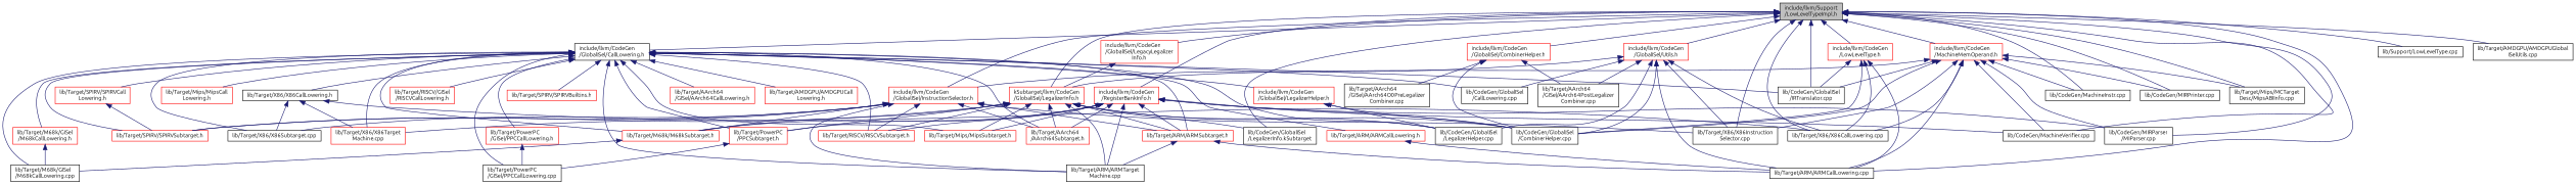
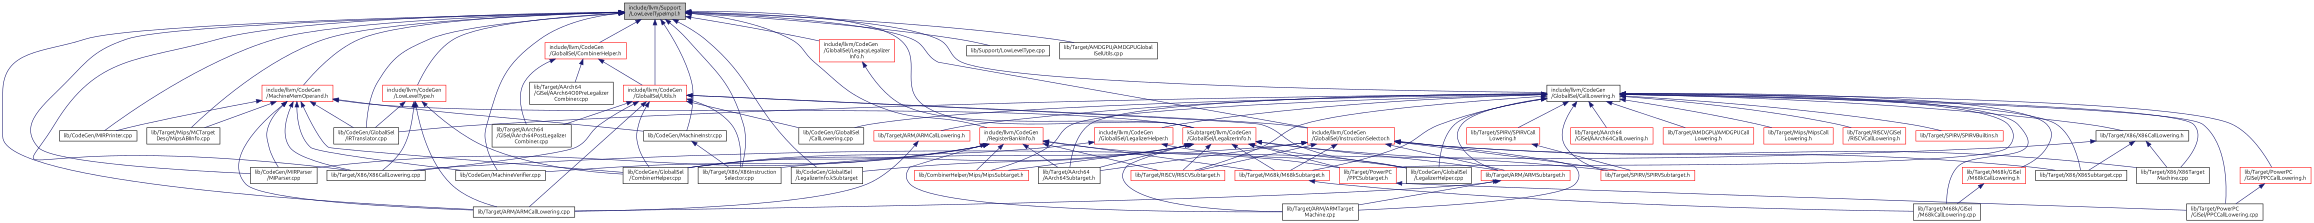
  digraph {
    fontname=Ubuntu
    node [color=black fontname=Ubuntu fontsize=10 shape=record]
    edge [color=midnightblue dir=back fontname=Ubuntu fontsize=10 labelfontname=Helvetica labelfontsize=10 style=solid]
    n1 [fillcolor=grey75 fontcolor=black height=0.2 label="include/llvm/Support\l/LowLevelTypeImpl.h" style=filled width=0.4]
    n2 [height=0.2 label="include/llvm/CodeGen\l/GlobalISel/CallLowering.h" width=0.4]
    n3 [height=0.2 label="lib/CodeGen/GlobalISel\l/IRTranslator.cpp" width=0.4]
    n4 [height=0.2 label="lib/Target/ARM/ARMCallLowering.cpp" width=0.4]
    n5 [height=0.2 label="lib/Target/X86/X86CallLowering.cpp" width=0.4]
    n6 [color=red height=0.2 label="include/llvm/CodeGen\l/GlobalISel/CombinerHelper.h" width=0.4]
    n7 [color=red height=0.2 label="include/llvm/CodeGen\l/GlobalISel/InstructionSelector.h" width=0.4]
    n8 [height=0.2 label="lib/Target/X86/X86Instruction\lSelector.cpp" width=0.4]
    n9 [color=red height=0.2 label="include/llvm/CodeGen\l/GlobalISel/LegacyLegalizer\lInfo.h" width=0.4]
    n10 [color=red height=0.2 label="kSubtarget/llvm/CodeGen\l/GlobalISel/LegalizerInfo.h" width=0.4]
    n11 [height=0.2 label="lib/CodeGen/GlobalISel\l/LegalizerInfo.kSubtarget" width=0.4]
    n12 [color=red height=0.2 label="include/llvm/CodeGen\l/GlobalISel/Utils.h" width=0.4]
    n13 [color=red height=0.2 label="include/llvm/CodeGen\l/LowLevelType.h" width=0.4]
    n14 [color=red height=0.2 label="include/llvm/CodeGen\l/MachineMemOperand.h" width=0.4]
    n15 [height=0.2 label="lib/CodeGen/MachineInstr.cpp" width=0.4]
    n16 [height=0.2 label="lib/CodeGen/MachineVerifier.cpp" width=0.4]
    n17 [height=0.2 label="lib/CodeGen/MIRParser\l/MIParser.cpp" width=0.4]
    n18 [height=0.2 label="lib/CodeGen/MIRPrinter.cpp" width=0.4]
    n19 [height=0.2 label="lib/Target/Mips/MCTarget\lDesc/MipsABIInfo.cpp" width=0.4]
    n20 [color=red height=0.2 label="include/llvm/CodeGen\l/RegisterBankInfo.h" width=0.4]
    n21 [height=0.2 label="lib/Support/LowLevelType.cpp" width=0.4]
    n22 [height=0.2 label="lib/Target/AMDGPU/AMDGPUGlobal\lISelUtils.cpp" width=0.4]
    n23 [color=red height=0.2 label="include/llvm/CodeGen\l/GlobalISel/LegalizerHelper.h" width=0.4]
    n24 [height=0.2 label="lib/CodeGen/GlobalISel\l/LegalizerHelper.cpp" width=0.4]
    n25 [height=0.2 label="lib/CodeGen/GlobalISel\l/CallLowering.cpp" width=0.4]
-   n26 [color=red height=0.2 label="lib/Target/AArch64\l/AArch64Subtarget.h" width=0.4]
+   n26 [height=0.2 label="lib/Target/AArch64\l/AArch64Subtarget.h" width=0.4]
    n27 [color=red height=0.2 label="lib/Target/AArch64\l/GISel/AArch64CallLowering.h" width=0.4]
    n28 [color=red height=0.2 label="lib/Target/AMDGPU/AMDGPUCall\lLowering.h" width=0.4]
    n29 [color=red height=0.2 label="lib/Target/ARM/ARMSubtarget.h" width=0.4]
    n30 [height=0.2 label="lib/Target/ARM/ARMTarget\lMachine.cpp" width=0.4]
    n31 [color=red height=0.2 label="lib/Target/ARM/ARMCallLowering.h" width=0.4]
    n32 [color=red height=0.2 label="lib/Target/M68k/GISel\l/M68kCallLowering.h" width=0.4]
    n33 [height=0.2 label="lib/Target/M68k/GISel\l/M68kCallLowering.cpp" width=0.4]
    n34 [color=red height=0.2 label="lib/Target/M68k/M68kSubtarget.h" width=0.4]
-   n35 [color=red height=0.2 label="lib/Target/Mips/MipsSubtarget.h" width=0.4]
+   n35 [color=red height=0.2 label="lib/CombinerHelper/Mips/MipsSubtarget.h" width=0.4]
    n36 [color=red height=0.2 label="lib/Target/Mips/MipsCall\lLowering.h" width=0.4]
    n37 [color=red height=0.2 label="lib/Target/PowerPC\l/GISel/PPCCallLowering.h" width=0.4]
    n38 [height=0.2 label="lib/Target/PowerPC\l/GISel/PPCCallLowering.cpp" width=0.4]
    n39 [color=red height=0.2 label="lib/Target/PowerPC\l/PPCSubtarget.h" width=0.4]
    n40 [color=red height=0.2 label="lib/Target/RISCV/GISel\l/RISCVCallLowering.h" width=0.4]
    n41 [color=red height=0.2 label="lib/Target/RISCV/RISCVSubtarget.h" width=0.4]
    n42 [color=red height=0.2 label="lib/Target/SPIRV/SPIRVCall\lLowering.h" width=0.4]
    n43 [color=red height=0.2 label="lib/Target/SPIRV/SPIRVSubtarget.h" width=0.4]
    n44 [color=red height=0.2 label="lib/Target/SPIRV/SPIRVBuiltins.h" width=0.4]
    n45 [height=0.2 label="lib/Target/X86/X86CallLowering.h" width=0.4]
    n46 [height=0.2 label="lib/Target/X86/X86Subtarget.cpp" width=0.4]
-   n47 [color=red height=0.2 label="lib/Target/X86/X86Target\lMachine.cpp" width=0.4]
+   n47 [height=0.2 label="lib/Target/X86/X86Target\lMachine.cpp" width=0.4]
    n48 [height=0.2 label="lib/CodeGen/GlobalISel\l/CombinerHelper.cpp" width=0.4]
    n49 [height=0.2 label="lib/Target/AArch64\l/GISel/AArch64O0PreLegalizer\lCombiner.cpp" width=0.4]
    n50 [height=0.2 label="lib/Target/AArch64\l/GISel/AArch64PostLegalizer\lCombiner.cpp" width=0.4]
    n1 -> n2
    n1 -> n3
    n1 -> n4
    n1 -> n5
    n1 -> n6
    n1 -> n7
    n1 -> n8
    n1 -> n9
    n1 -> n10
    n1 -> n11
    n1 -> n12
    n1 -> n13
    n1 -> n14
    n1 -> n15
    n1 -> n16
    n1 -> n17
    n1 -> n18
    n1 -> n19
    n1 -> n20
    n1 -> n21
    n1 -> n22
    n2 -> n3
    n2 -> n23
    n2 -> n24
    n2 -> n25
    n2 -> n26
    n2 -> n27
    n2 -> n28
    n2 -> n29
-   n2 -> n30
    n2 -> n31
    n2 -> n32
    n2 -> n33
    n2 -> n34
    n2 -> n35
    n2 -> n36
    n2 -> n37
    n2 -> n38
    n2 -> n39
    n2 -> n40
    n2 -> n41
    n2 -> n42
    n2 -> n43
    n2 -> n44
    n2 -> n45
    n2 -> n46
    n2 -> n47
-   n6 -> n48
+   n6 -> n12
    n6 -> n49
    n6 -> n50
    n7 -> n8
    n7 -> n26
    n7 -> n29
    n7 -> n30
    n7 -> n34
    n7 -> n41
    n7 -> n43
    n7 -> n46
    n7 -> n47
    n9 -> n10
    n10 -> n11
    n10 -> n24
    n10 -> n26
    n10 -> n29
    n10 -> n30
    n10 -> n34
    n10 -> n35
    n10 -> n39
    n10 -> n41
    n10 -> n43
    n10 -> n48
    n12 -> n4
    n12 -> n5
    n12 -> n7
    n12 -> n8
    n12 -> n24
    n12 -> n25
    n12 -> n48
    n12 -> n50
    n13 -> n3
    n13 -> n4
    n13 -> n5
    n13 -> n48
    n14 -> n3
    n14 -> n4
    n14 -> n5
-   n14 -> n8
+   n15 -> n8
    n14 -> n10
    n14 -> n15
    n14 -> n16
    n14 -> n17
    n14 -> n18
    n14 -> n19
    n14 -> n48
    n20 -> n16
    n20 -> n17
    n20 -> n26
-   n20 -> n29
    n20 -> n30
    n20 -> n34
    n20 -> n35
    n20 -> n39
    n20 -> n41
    n20 -> n48
    n23 -> n24
    n23 -> n48
    n29 -> n4
    n29 -> n30
    n31 -> n4
    n32 -> n33
    n34 -> n33
    n37 -> n38
    n39 -> n38
    n42 -> n43
    n45 -> n5
    n45 -> n46
    n45 -> n47
  }
